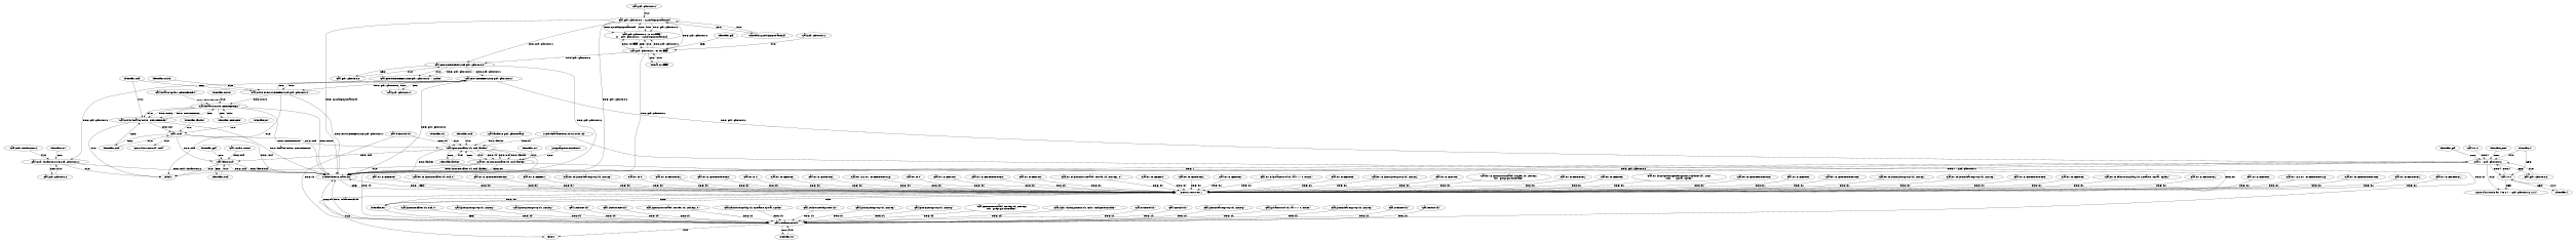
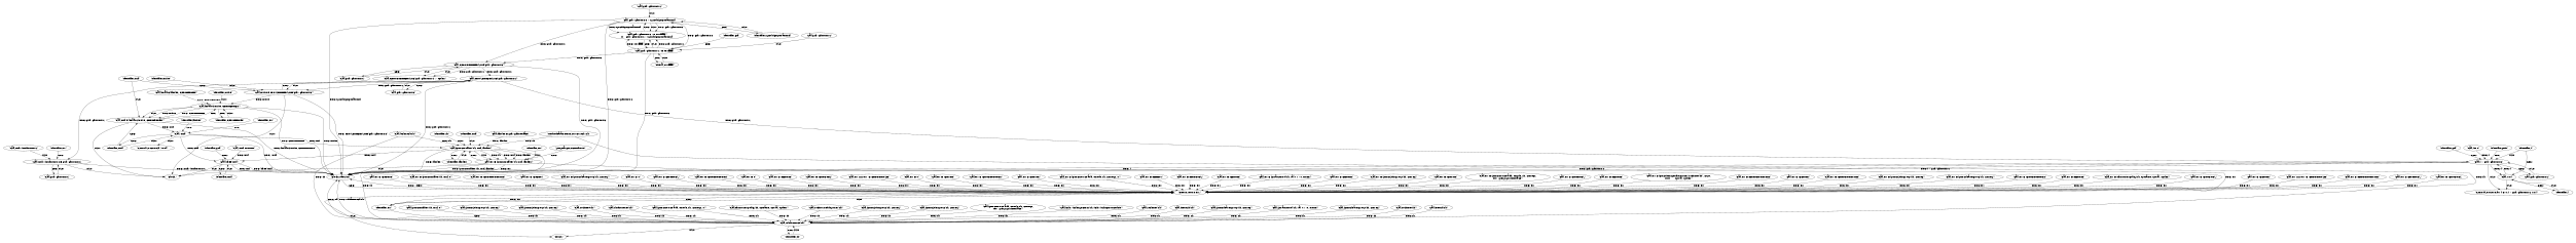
  digraph {
    n1 [label="(Call,IP_MSFILTER_SIZE(gsf->gf_numsrc))"]
    n2 [label="(Call,msize = IP_MSFILTER_SIZE(gsf->gf_numsrc))"]
    n3 [label="(Call,msf->imsf_numsrc = gsf->gf_numsrc)"]
    n4 [label="(Call,i < gsf->gf_numsrc)"]
    n5 [label="(Call,gsf->gf_numsrc)"]
-   n6 [label="(MethodReturn,static int)"]
+   n6 [label="(Block,static int)"]
    n7 [label="(Call,kmalloc(msize, GFP_KERNEL))"]
    n8 [label="(Block,)"]
    n9 [label="(Call,gsf->gf_numsrc)"]
    n10 [label="(Call,++i)"]
    n11 [label="(ControlStructure,for (i = 0; i < gsf->gf_numsrc; ++i))"]
    n12 [label="(Call,gsf->gf_numsrc)"]
    n13 [label="(Return,return err;)"]
    n14 [label="(Call,GROUP_FILTER_SIZE(gsf->gf_numsrc))"]
    n15 [label="(Call,gsf->gf_numsrc)"]
    n16 [label="(Call,GROUP_FILTER_SIZE(gsf->gf_numsrc) > optlen)"]
    n17 [label="(Call,gsf->gf_numsrc > sysctl_igmp_max_msf)"]
    n18 [label="(Call,gsf->gf_numsrc >= 0x1ffffff ||\n\t\t    gsf->gf_numsrc > sysctl_igmp_max_msf)"]
    n19 [label="(Identifier,sysctl_igmp_max_msf)"]
    n20 [label="(Call,gsf->gf_numsrc >= 0x1ffffff)"]
    n21 [label="(Literal,0x1ffffff)"]
    n22 [label="(Call,msf = kmalloc(msize, GFP_KERNEL))"]
-   n23 [label="(Identifier,GFP_GFP)"]
+   n23 [label="(Identifier,GFP_KERNEL)"]
    n24 [label="(Call,!msf)"]
    n25 [label="(Call,ip_mc_msfilter(sk, msf, ifindex))"]
    n26 [label="(Call,kfree(msf))"]
    n27 [label="(Identifier,msf)"]
    n28 [label="(ControlStructure,if (!msf))"]
    n29 [label="(Call,err = ip_mc_msfilter(sk, msf, ifindex))"]
    n30 [label="(Call,release_sock(sk))"]
    n31 [label="(Identifier,ifindex)"]
    n32 [label="(Identifier,msf)"]
    n33 [label="(Block,)"]
    n34 [label="(Identifier,sk)"]
    n35 [label="(Identifier,err)"]
    n36 [label="(Identifier,i)"]
    n37 [label="(Call,ip_mc_msfilter(sk, msf, 0))"]
    n38 [label="(Identifier,gsf)"]
    n39 [label="(Call,err = -EFAULT)"]
    n40 [label="(Call,ip_mc_join_group(sk, &mreq))"]
    n41 [label="(Call,ip_mc_join_group(sk, &mreq))"]
    n42 [label="(Call,sock_net(sk))"]
    n43 [label="(Identifier,msize)"]
    n44 [label="(Call,err && err != -EADDRINUSE)"]
    n45 [label="(Call,err = -EADDRNOTAVAIL)"]
    n46 [label="(Identifier,msf)"]
    n47 [label="(Call,err = -ENOBUFS)"]
    n48 [label="(Call,err = -ENOBUFS)"]
    n49 [label="(Identifier,psin)"]
    n50 [label="(Identifier,gsf)"]
    n51 [label="(Identifier,gsf)"]
    n52 [label="(Call,sk_dst_reset(sk))"]
    n53 [label="(Identifier,err)"]
    n54 [label="(Call,ip_mc_source(add, omode, sk, &mreqs, 0))"]
    n55 [label="(Identifier,ifindex)"]
    n56 [label="(Call,xfrm_user_policy(sk, optname, optval, optlen))"]
    n57 [label="(Call,err = -EPROTO)"]
    n58 [label="(Call,sock_owned_by_user(sk))"]
    n59 [label="(Call,ip_mc_join_group(sk, &mreq))"]
    n60 [label="(Call,err = ip_mc_msfilter(sk, msf, 0))"]
    n61 [label="(Call,err = -EADDRNOTAVAIL)"]
    n62 [label="(Call,err = -EPERM)"]
    n63 [label="(Call,err = ip_mc_leave_group(sk, &mreq))"]
    n64 [label="(Call,msf->imsf_numsrc)"]
    n65 [label="(Call,err = 0)"]
    n66 [label="(Call,err = -ENOBUFS)"]
    n67 [label="(Call,ip_mc_join_group(sk, &mreq))"]
-   n68 [label="(Call,kmalloc(optlen, GFP_KERNEL))"]
+   n68 [label="(Call,kmalloc(ifindex, GFP_KERNEL))"]
    n69 [label="(Call,err = -ENOPROTOOPT)"]
    n70 [label="(Call,err = 0)"]
    n71 [label="(Identifier,err)"]
    n72 [label="(Call,err = -EFAULT)"]
    n73 [label="(MethodParameterIn,struct sock *sk)"]
    n74 [label="(Call,err = -ENOBUFS)"]
    n75 [label="(Identifier,i)"]
    n76 [label="(Call,err && err != -EADDRINUSE)"]
    n77 [label="(Call,err = 0)"]
    n78 [label="(Call,err = -EINVAL)"]
    n79 [label="(Call,err = -ENOPROTOOPT)"]
    n80 [label="(Call,err = -EINVAL)"]
    n81 [label="(Call,lock_sock(sk))"]
    n82 [label="(Call,err = ip_mc_source(add, omode, sk, &mreqs, 0))"]
    n83 [label="(Call,err = -EPERM)"]
    n84 [label="(Call,i = 0)"]
    n85 [label="(Call,err = -ENOBUFS)"]
    n86 [label="(Call,err = -EFAULT)"]
    n87 [label="(Identifier,err)"]
    n88 [label="(Call,ip_mc_source(add, omode, sk, &mreqs,\n\t\t\t\t   greqs.gsr_interface))"]
    n89 [label="(Identifier,msf)"]
    n90 [label="(Call,icsk->icsk_sync_mss(sk, icsk->icsk_pmtu_cookie))"]
    n91 [label="(Call,ifindex = gsf->gf_interface)"]
    n92 [label="(Call,err = ip_ra_control(sk, val ? 1 : 0, NULL))"]
    n93 [label="(Call,err = -EFAULT)"]
    n94 [label="(Call,err = ip_mc_join_group(sk, &mreq))"]
    n95 [label="(Call,err = -EINVAL)"]
    n96 [label="(Call,err = ip_mc_source(add, omode, sk, &mreqs,\n\t\t\t\t   greqs.gsr_interface))"]
    n97 [label="(Call,sock_net(sk))"]
    n98 [label="(Call,err = -ENOBUFS)"]
-   n99 [label="(Call,opt_csk(sk))"]
+   n99 [label="(Call,inet_csk(sk))"]
    n100 [label="(JumpTarget,mc_msf_out:)"]
    n101 [label="(Call,err = -EFAULT)"]
    n102 [label="(Call,ip_mc_leave_group(sk, &mreq))"]
    n103 [label="(Identifier,sk)"]
    n104 [label="(Call,gsf->gf_numsrc)"]
    n105 [label="(Call,err = ip_options_get_from_user(sock_net(sk), &opt,\n \t\t\t\t\t       optval, optlen))"]
    n106 [label="(Call,err = -EADDRNOTAVAIL)"]
    n107 [label="(Call,ip_ra_control(sk, val ? 1 : 0, NULL))"]
    n108 [label="(Call,ip_mc_leave_group(sk, &mreq))"]
    n109 [label="(Call,gsf->gf_numsrc)"]
    n110 [label="(Call,err = -EFAULT)"]
    n111 [label="(Call,err = -EADDRNOTAVAIL)"]
    n112 [label="(Call,sock_net(sk))"]
    n113 [label="(Call,err = ip_mc_join_group(sk, &mreq))"]
    n114 [label="(Call,err = ip_mc_leave_group(sk, &mreq))"]
    n115 [label="(Call,err = -ENOPROTOOPT)"]
    n116 [label="(Call,*msf = NULL)"]
    n117 [label="(Call,inet_sk(sk))"]
    n118 [label="(Call,err = -EFAULT)"]
    n119 [label="(Identifier,msize)"]
    n120 [label="(Call,err = xfrm_user_policy(sk, optname, optval, optlen))"]
    n121 [label="(Call,err = -ENOBUFS)"]
    n1 -> n2 [label="AST: "]
    n1 -> n2 [label="DDG: gsf->gf_numsrc"]
    n1 -> n3 [label="DDG: gsf->gf_numsrc"]
    n1 -> n4 [label="DDG: gsf->gf_numsrc"]
    n1 -> n5 [label="CFG: "]
    n1 -> n6 [label="DDG: gsf->gf_numsrc"]
    n2 -> n1 [label="CFG: "]
    n2 -> n6 [label="DDG: IP_MSFILTER_SIZE(gsf->gf_numsrc)"]
    n2 -> n7 [label="DDG: msize"]
    n2 -> n8 [label="AST: "]
    n3 -> n6 [label="DDG: msf->imsf_numsrc"]
    n3 -> n8 [label="AST: "]
    n3 -> n9 [label="CFG: "]
    n4 -> n6 [label="DDG: i"]
    n4 -> n6 [label="DDG: gsf->gf_numsrc"]
    n4 -> n6 [label="DDG: i < gsf->gf_numsrc"]
    n4 -> n10 [label="DDG: i"]
    n4 -> n11 [label="AST: "]
    n4 -> n12 [label="CFG: "]
    n5 -> n1 [label="AST: "]
    n6 -> n13 [label="CFG: "]
    n7 -> n6 [label="DDG: msize"]
    n7 -> n6 [label="DDG: GFP_KERNEL"]
    n7 -> n22 [label="AST: "]
    n7 -> n22 [label="DDG: msize"]
    n7 -> n22 [label="DDG: GFP_KERNEL"]
    n7 -> n23 [label="CFG: "]
    n9 -> n3 [label="AST: "]
    n10 -> n4 [label="DDG: i"]
-   n10 -> n11 [label="GFP: "]
+   n10 -> n11 [label="AST: "]
    n10 -> n36 [label="CFG: "]
    n12 -> n4 [label="AST: "]
    n13 -> n6 [label="DDG: <RET>"]
    n13 -> n33 [label="AST: "]
    n13 -> n35 [label="CFG: "]
    n14 -> n1 [label="DDG: gsf->gf_numsrc"]
    n14 -> n6 [label="DDG: gsf->gf_numsrc"]
    n14 -> n15 [label="CFG: "]
    n14 -> n16 [label="AST: "]
    n14 -> n16 [label="DDG: gsf->gf_numsrc"]
    n15 -> n14 [label="AST: "]
    n17 -> n6 [label="DDG: sysctl_igmp_max_msf"]
    n17 -> n6 [label="DDG: gsf->gf_numsrc"]
    n17 -> n14 [label="DDG: gsf->gf_numsrc"]
    n17 -> n18 [label="AST: "]
    n17 -> n18 [label="DDG: gsf->gf_numsrc"]
    n17 -> n18 [label="DDG: sysctl_igmp_max_msf"]
    n17 -> n19 [label="CFG: "]
    n18 -> n17 [label="CFG: "]
    n18 -> n20 [label="CFG: "]
    n19 -> n17 [label="AST: "]
    n20 -> n6 [label="DDG: gsf->gf_numsrc"]
    n20 -> n14 [label="DDG: gsf->gf_numsrc"]
    n20 -> n17 [label="DDG: gsf->gf_numsrc"]
    n20 -> n18 [label="AST: "]
    n20 -> n18 [label="DDG: gsf->gf_numsrc"]
    n20 -> n18 [label="DDG: 0x1ffffff"]
    n20 -> n21 [label="CFG: "]
    n21 -> n20 [label="AST: "]
    n22 -> n6 [label="DDG: kmalloc(msize, GFP_KERNEL)"]
    n22 -> n7 [label="CFG: "]
    n22 -> n8 [label="AST: "]
    n22 -> n24 [label="DDG: msf"]
    n23 -> n7 [label="AST: "]
    n24 -> n6 [label="DDG: !msf"]
    n24 -> n25 [label="DDG: msf"]
    n24 -> n26 [label="DDG: msf"]
    n24 -> n27 [label="CFG: "]
    n24 -> n28 [label="AST: "]
    n25 -> n6 [label="DDG: ifindex"]
    n25 -> n26 [label="DDG: msf"]
    n25 -> n29 [label="AST: "]
    n25 -> n29 [label="DDG: sk"]
    n25 -> n29 [label="DDG: msf"]
    n25 -> n29 [label="DDG: ifindex"]
    n25 -> n30 [label="DDG: sk"]
    n25 -> n31 [label="CFG: "]
    n26 -> n6 [label="DDG: msf"]
    n26 -> n6 [label="DDG: kfree(msf)"]
    n26 -> n8 [label="AST: "]
    n26 -> n32 [label="CFG: "]
    n27 -> n22 [label="CFG: "]
    n27 -> n24 [label="AST: "]
    n29 -> n6 [label="DDG: ip_mc_msfilter(sk, msf, ifindex)"]
    n29 -> n6 [label="DDG: err"]
    n29 -> n8 [label="AST: "]
    n29 -> n13 [label="DDG: err"]
    n29 -> n25 [label="CFG: "]
    n30 -> n6 [label="DDG: release_sock(sk)"]
    n30 -> n6 [label="DDG: sk"]
    n30 -> n33 [label="AST: "]
    n30 -> n34 [label="CFG: "]
    n31 -> n25 [label="AST: "]
    n32 -> n26 [label="AST: "]
    n34 -> n30 [label="AST: "]
    n35 -> n13 [label="AST: "]
    n35 -> n13 [label="DDG: err"]
    n35 -> n30 [label="CFG: "]
    n36 -> n10 [label="AST: "]
    n37 -> n30 [label="DDG: sk"]
    n38 -> n20 [label="CFG: "]
    n39 -> n13 [label="DDG: err"]
    n40 -> n30 [label="DDG: sk"]
    n41 -> n30 [label="DDG: sk"]
    n42 -> n30 [label="DDG: sk"]
    n43 -> n2 [label="AST: "]
    n44 -> n13 [label="DDG: err"]
    n45 -> n13 [label="DDG: err"]
    n46 -> n25 [label="AST: "]
    n47 -> n13 [label="DDG: err"]
    n48 -> n13 [label="DDG: err"]
    n49 -> n4 [label="CFG: "]
    n50 -> n4 [label="CFG: "]
    n51 -> n26 [label="CFG: "]
    n52 -> n30 [label="DDG: sk"]
    n53 -> n29 [label="AST: "]
    n54 -> n30 [label="DDG: sk"]
    n55 -> n24 [label="CFG: "]
    n56 -> n30 [label="DDG: sk"]
    n57 -> n13 [label="DDG: err"]
    n58 -> n30 [label="DDG: sk"]
    n59 -> n30 [label="DDG: sk"]
    n60 -> n13 [label="DDG: err"]
    n61 -> n13 [label="DDG: err"]
    n62 -> n13 [label="DDG: err"]
    n63 -> n13 [label="DDG: err"]
    n64 -> n3 [label="AST: "]
    n65 -> n13 [label="DDG: err"]
    n66 -> n13 [label="DDG: err"]
    n67 -> n30 [label="DDG: sk"]
    n68 -> n7 [label="DDG: GFP_KERNEL"]
    n69 -> n13 [label="DDG: err"]
    n70 -> n13 [label="DDG: err"]
    n71 -> n3 [label="CFG: "]
    n72 -> n13 [label="DDG: err"]
    n73 -> n25 [label="DDG: sk"]
    n73 -> n30 [label="DDG: sk"]
    n74 -> n13 [label="DDG: err"]
    n75 -> n4 [label="AST: "]
    n75 -> n10 [label="CFG: "]
    n76 -> n13 [label="DDG: err"]
    n77 -> n13 [label="DDG: err"]
    n78 -> n13 [label="DDG: err"]
    n79 -> n13 [label="DDG: err"]
    n80 -> n13 [label="DDG: err"]
    n81 -> n25 [label="DDG: sk"]
    n81 -> n30 [label="DDG: sk"]
    n82 -> n13 [label="DDG: err"]
    n83 -> n13 [label="DDG: err"]
    n84 -> n4 [label="DDG: i"]
    n85 -> n13 [label="DDG: err"]
    n86 -> n13 [label="DDG: err"]
    n87 -> n24 [label="CFG: "]
    n88 -> n30 [label="DDG: sk"]
    n89 -> n2 [label="CFG: "]
    n89 -> n22 [label="AST: "]
    n90 -> n30 [label="DDG: sk"]
    n91 -> n25 [label="DDG: ifindex"]
    n92 -> n13 [label="DDG: err"]
    n93 -> n13 [label="DDG: err"]
    n94 -> n13 [label="DDG: err"]
    n95 -> n13 [label="DDG: err"]
    n96 -> n13 [label="DDG: err"]
    n97 -> n30 [label="DDG: sk"]
    n98 -> n13 [label="DDG: err"]
    n99 -> n30 [label="DDG: sk"]
    n100 -> n29 [label="CFG: "]
    n101 -> n13 [label="DDG: err"]
    n102 -> n30 [label="DDG: sk"]
    n103 -> n25 [label="AST: "]
    n104 -> n20 [label="AST: "]
    n105 -> n13 [label="DDG: err"]
    n106 -> n13 [label="DDG: err"]
    n107 -> n30 [label="DDG: sk"]
    n108 -> n30 [label="DDG: sk"]
    n109 -> n17 [label="AST: "]
    n110 -> n13 [label="DDG: err"]
    n111 -> n13 [label="DDG: err"]
    n112 -> n30 [label="DDG: sk"]
    n113 -> n13 [label="DDG: err"]
    n114 -> n13 [label="DDG: err"]
    n115 -> n13 [label="DDG: err"]
    n116 -> n26 [label="DDG: msf"]
    n117 -> n30 [label="DDG: sk"]
    n118 -> n13 [label="DDG: err"]
    n119 -> n7 [label="AST: "]
    n120 -> n13 [label="DDG: err"]
    n121 -> n13 [label="DDG: err"]
  }
